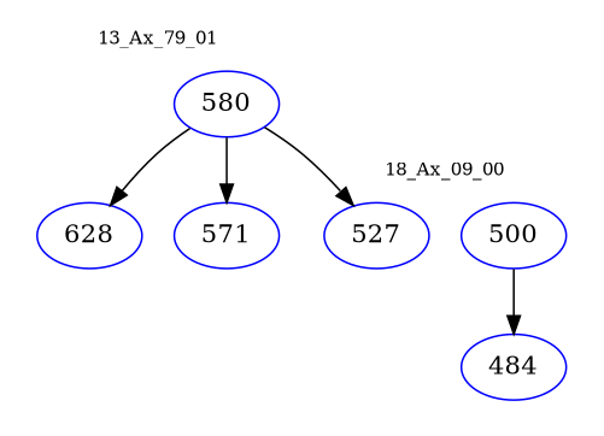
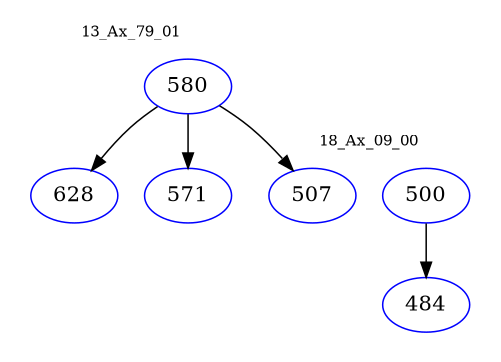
  digraph {
    node [color=blue]
    edge [color=black]
    n1 [label=500]
    n2 [label=484]
-   n3 [label=527]
+   n3 [label=507]
    n4 [label=580]
    n5 [label=628]
    n6 [label=571]
    subgraph cluster_1 {
      color=white
      fontsize=10
      label="18_Ax_09_00"
      n1
      n2
      n3
    }
    subgraph cluster_2 {
      color=white
      fontsize=10
      label="13_Ax_79_01"
      n4
      n5
      n6
    }
    n1 -> n2
    n4 -> n3
    n4 -> n5
    n4 -> n6
  }
